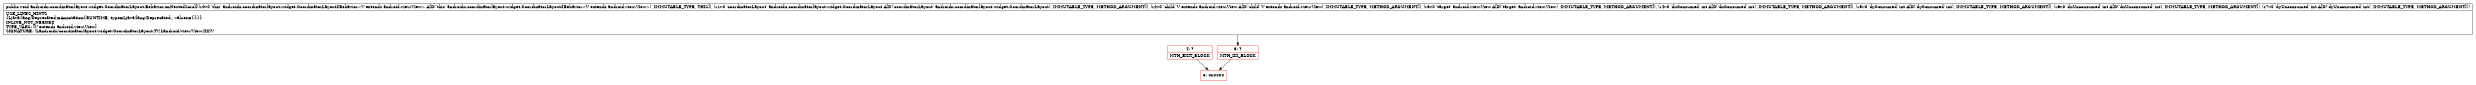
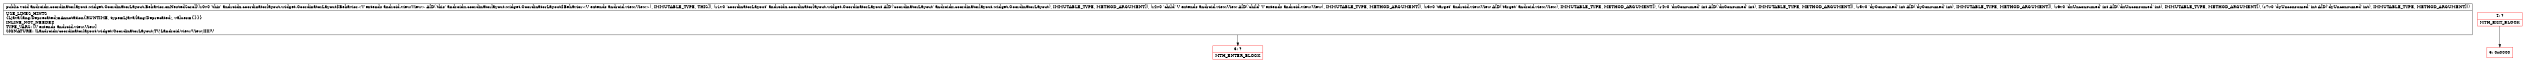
  digraph {
    node [color=red shape=record]
-   n1 [label="{3\:\ ?|MTH_IIII_BLOCK\l}"]
+   n1 [label="{3\:\ ?|MTH_ENTER_BLOCK\l}"]
    n2 [label="{5\:\ 0x0000}"]
    n3 [label="{4\:\ ?|MTH_EXIT_BLOCK\l}"]
    n4 [label="{public void androidx.coordinatorlayout.widget.CoordinatorLayout.Behavior.onNestedScroll((r0v0 'this' androidx.coordinatorlayout.widget.CoordinatorLayout$Behavior\<V extends android.view.View\> A[D('this' androidx.coordinatorlayout.widget.CoordinatorLayout$Behavior\<V extends android.view.View\>), IMMUTABLE_TYPE, THIS]), (r1v0 'coordinatorLayout' androidx.coordinatorlayout.widget.CoordinatorLayout A[D('coordinatorLayout' androidx.coordinatorlayout.widget.CoordinatorLayout), IMMUTABLE_TYPE, METHOD_ARGUMENT]), (r2v0 'child' V extends android.view.View A[D('child' V extends android.view.View), IMMUTABLE_TYPE, METHOD_ARGUMENT]), (r3v0 'target' android.view.View A[D('target' android.view.View), IMMUTABLE_TYPE, METHOD_ARGUMENT]), (r4v0 'dxConsumed' int A[D('dxConsumed' int), IMMUTABLE_TYPE, METHOD_ARGUMENT]), (r5v0 'dyConsumed' int A[D('dyConsumed' int), IMMUTABLE_TYPE, METHOD_ARGUMENT]), (r6v0 'dxUnconsumed' int A[D('dxUnconsumed' int), IMMUTABLE_TYPE, METHOD_ARGUMENT]), (r7v0 'dyUnconsumed' int A[D('dyUnconsumed' int), IMMUTABLE_TYPE, METHOD_ARGUMENT]))  | USE_LINES_HINTS\l\{Ljava\/lang\/Deprecated;=Annotation\{RUNTIME, type=Ljava\/lang\/Deprecated;, values=\{\}\}\}\lINLINE_NOT_NEEDED\lTYPE_VARS: [V extends android.view.View]\lSIGNATURE: (Landroidx\/coordinatorlayout\/widget\/CoordinatorLayout;TV;Landroid\/view\/View;IIII)V\l}" color=""]
    subgraph cluster_1 {
      label="R(0)"
    }
-   n1 -> n2
    n3 -> n2
    n4 -> n1
  }
